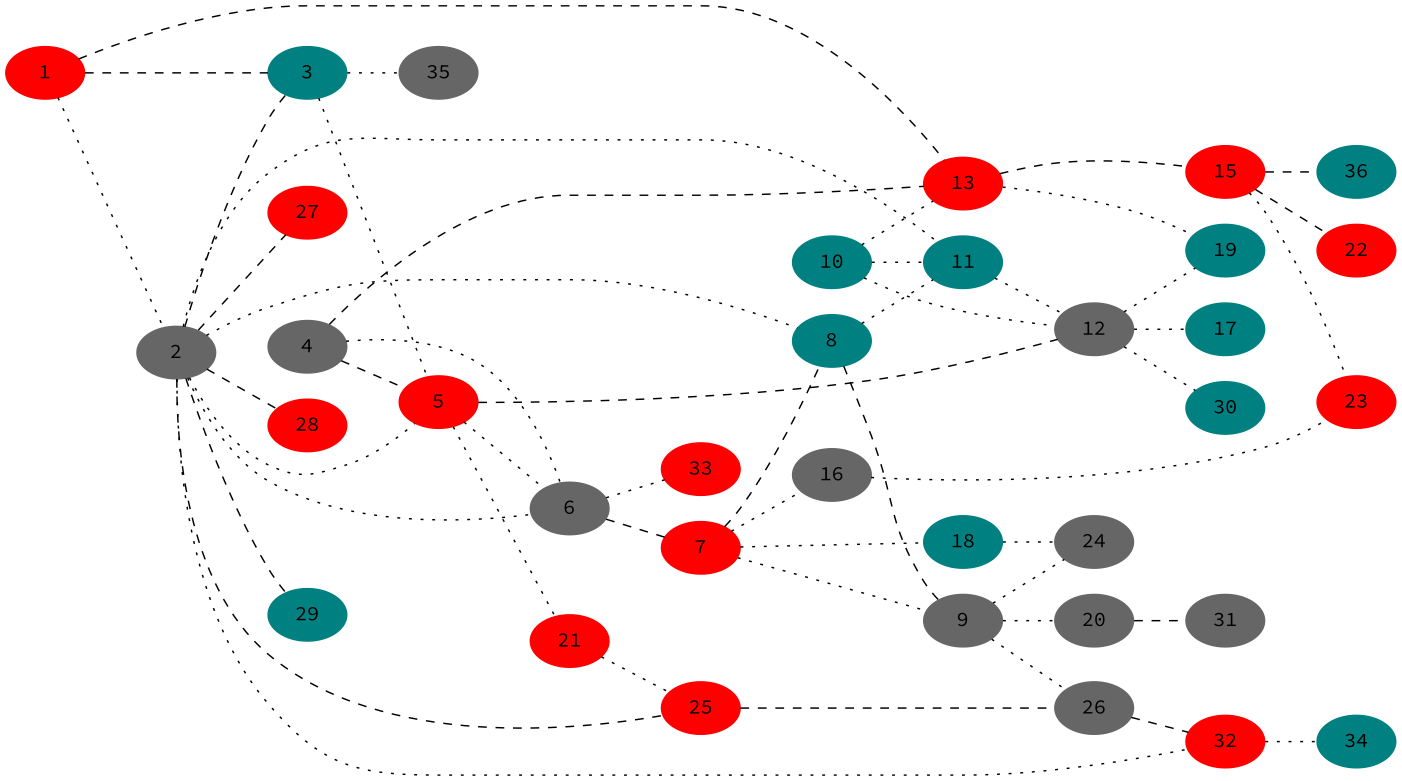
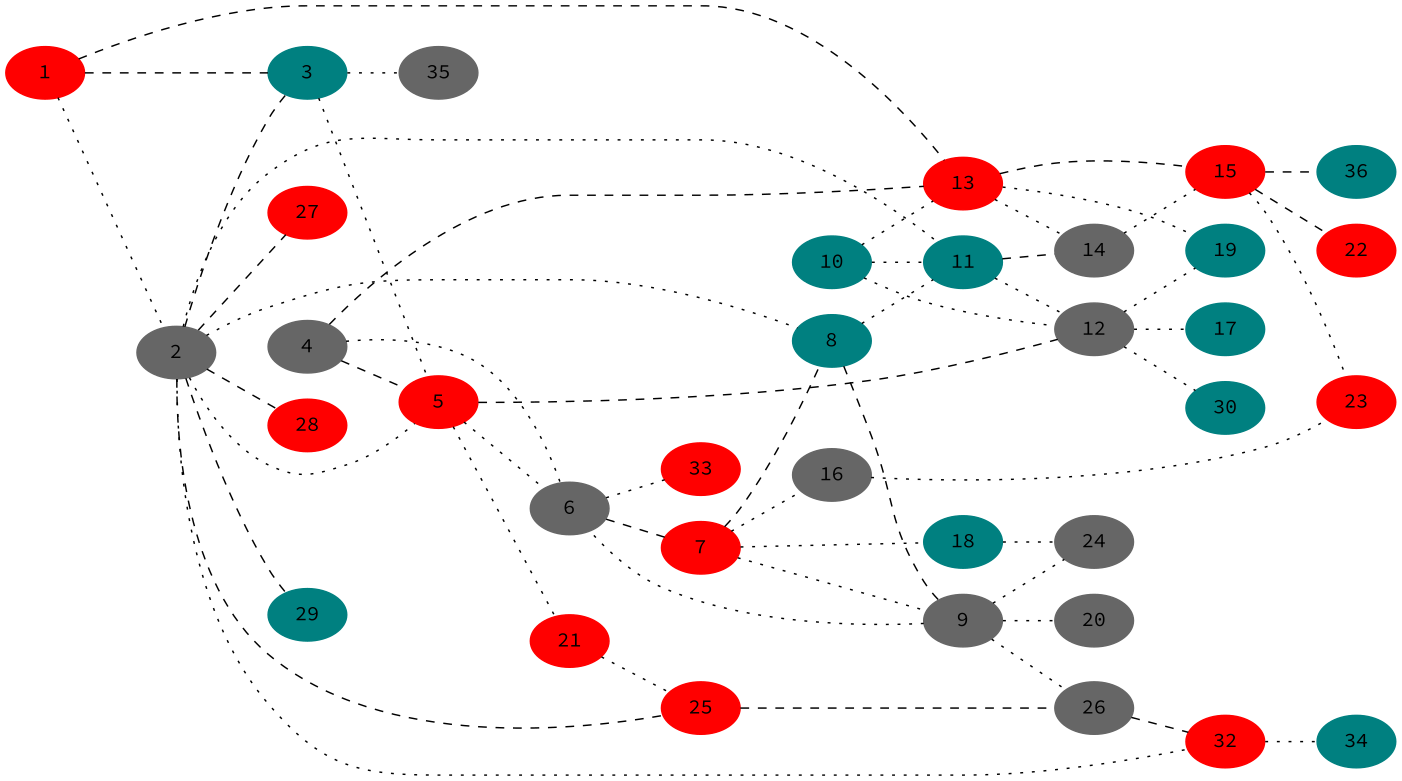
  graph {
    fontname="Source Code Pro"
    rankdir=LR
    node [color=red fontname="Source Code Pro" style=filled]
    edge [fontname="Source Code Pro" style=dotted weight=1.0]
    2 [color=gray40]
    1
    3 [color=teal]
    13
    5
    6 [color=gray40]
    8 [color=teal]
    11 [color=teal]
    25
    27
    28
    29 [color=teal]
    32
    35 [color=gray40]
+   14 [color=gray40]
    19 [color=teal]
    15
    12 [color=gray40]
    21
    7
    33
    9 [color=gray40]
    26 [color=gray40]
    34 [color=teal]
    4 [color=gray40]
    17 [color=teal]
    30 [color=teal]
    16 [color=gray40]
    18 [color=teal]
    20 [color=gray40]
    24 [color=gray40]
    23
-   31 [color=gray40]
    10 [color=teal]
    22
    36 [color=teal]
    2 -- 3 [style=dashed]
    2 -- 5
-   2 -- 6
+   9 -- 6
    2 -- 8 [weight=2.0]
    2 -- 11
    2 -- 25 [style=dashed]
    2 -- 27 [style=dashed]
    2 -- 28 [style=dashed]
    2 -- 29 [style=dashed]
    2 -- 32
    1 -- 2
    1 -- 3 [style=dashed]
    1 -- 13 [style=dashed]
    3 -- 5
    3 -- 35
+   13 -- 14
    13 -- 19
    13 -- 15 [style=dashed]
    5 -- 6
    5 -- 12 [style=dashed]
    5 -- 21
    6 -- 7 [style=dashed]
    6 -- 33
    8 -- 11
    8 -- 9 [style=dashed]
+   11 -- 14 [style=dashed]
    11 -- 12
    25 -- 26 [style=dashed]
    32 -- 34
+   14 -- 15
    15 -- 23
    15 -- 22 [style=dashed]
    15 -- 36 [style=dashed weight=2.0]
    12 -- 19
    12 -- 17
    12 -- 30
    21 -- 25 [weight=2.0]
    7 -- 8 [style=dashed]
    7 -- 9
    7 -- 16 [weight=4.0]
    7 -- 18
    9 -- 26
    9 -- 20
    9 -- 24
    26 -- 32 [style=dashed]
    4 -- 13 [style=dashed]
    4 -- 5 [style=dashed weight=4.0]
    4 -- 6
    16 -- 23
    18 -- 24
-   20 -- 31 [style=dashed]
    10 -- 13
    10 -- 11 [weight=4.0]
    10 -- 12
  }
